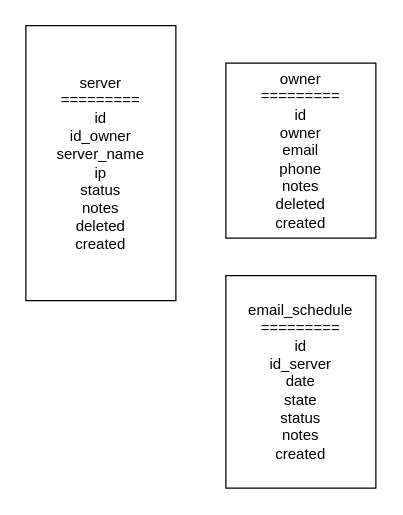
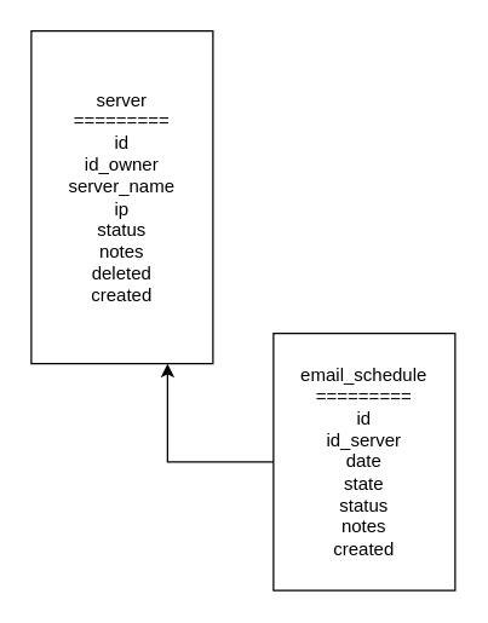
  <mxCell id="0" />
  <mxCell id="1" parent="0" />
  <mxCell id="2" value="server&lt;br&gt;=========&lt;br&gt;id&lt;br&gt;id_owner&lt;br&gt;server_name&lt;br&gt;ip&lt;br&gt;status&lt;br&gt;notes&lt;br&gt;deleted&lt;br&gt;created" style="rounded=0;whiteSpace=wrap;html=1;" parent="1" vertex="1"><mxGeometry x="20" y="20" width="120" height="220" as="geometry" /></mxCell>
+ <mxCell id="3" style="edgeStyle=orthogonalEdgeStyle;rounded=0;orthogonalLoop=1;jettySize=auto;html=1;entryX=0.75;entryY=1;entryDx=0;entryDy=0;" parent="1" source="4" target="2" edge="1"><mxGeometry relative="1" as="geometry" /></mxCell>
  <mxCell id="4" value="email_schedule&lt;br&gt;=========&lt;br&gt;id&lt;br&gt;id_server&lt;br&gt;date&lt;br&gt;state&lt;br&gt;status&lt;br&gt;notes&lt;br&gt;created" style="rounded=0;whiteSpace=wrap;html=1;" parent="1" vertex="1"><mxGeometry x="180" y="220" width="120" height="170" as="geometry" /></mxCell>
- <mxCell id="5" value="owner&lt;br&gt;=========&lt;br&gt;id&lt;br&gt;owner&lt;br&gt;email&lt;br&gt;phone&lt;br&gt;notes&lt;br&gt;deleted&lt;br&gt;created" style="rounded=0;whiteSpace=wrap;html=1;" parent="1" vertex="1"><mxGeometry x="180" y="50" width="120" height="140" as="geometry" /></mxCell>
